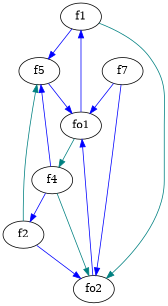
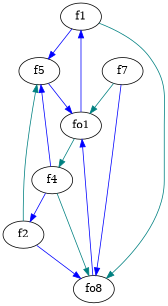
  strict digraph {
    edge [color=blue weight=2]
    f1
    f5
-   fo2
+   fo2 [label=fo8]
    fo1
    f2
    n6 [label=f7]
    f4
    f1 -> f5
    f1 -> fo2 [color=teal]
    f5 -> fo1
    fo2 -> fo1
    fo1 -> f1
    fo1 -> f4 [color=teal]
    f2 -> f5 [color=teal]
    f2 -> fo2
    n6 -> fo2
-   n6 -> fo1
+   n6 -> fo1 [color=teal]
    f4 -> f5
    f4 -> fo2 [color=teal]
    f4 -> f2
  }
